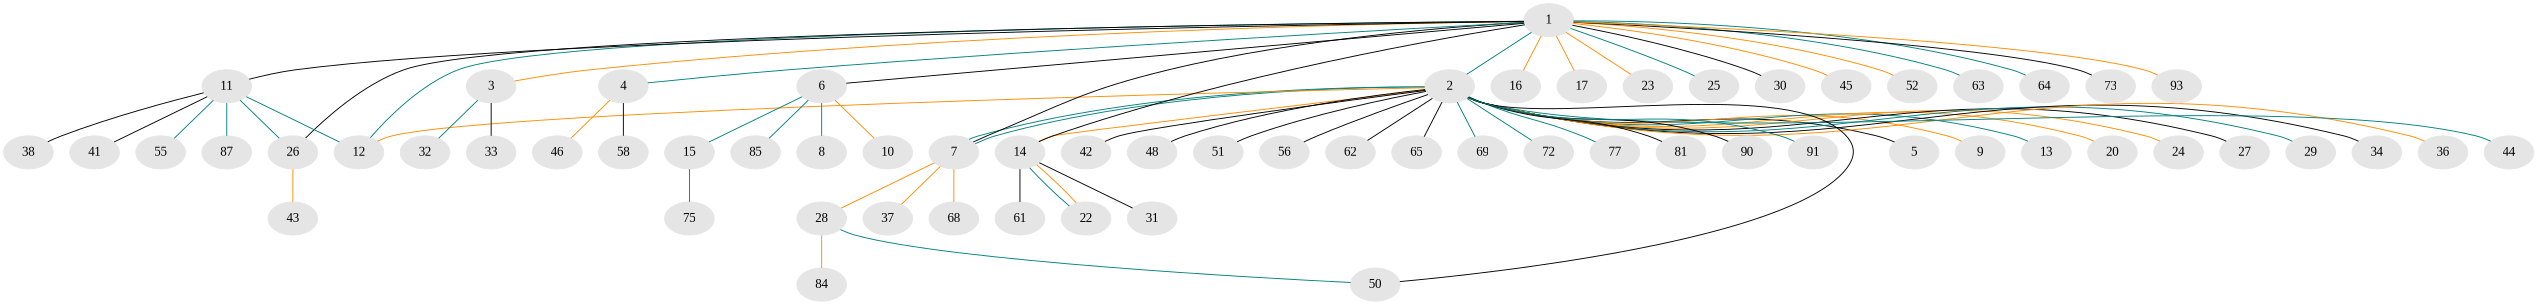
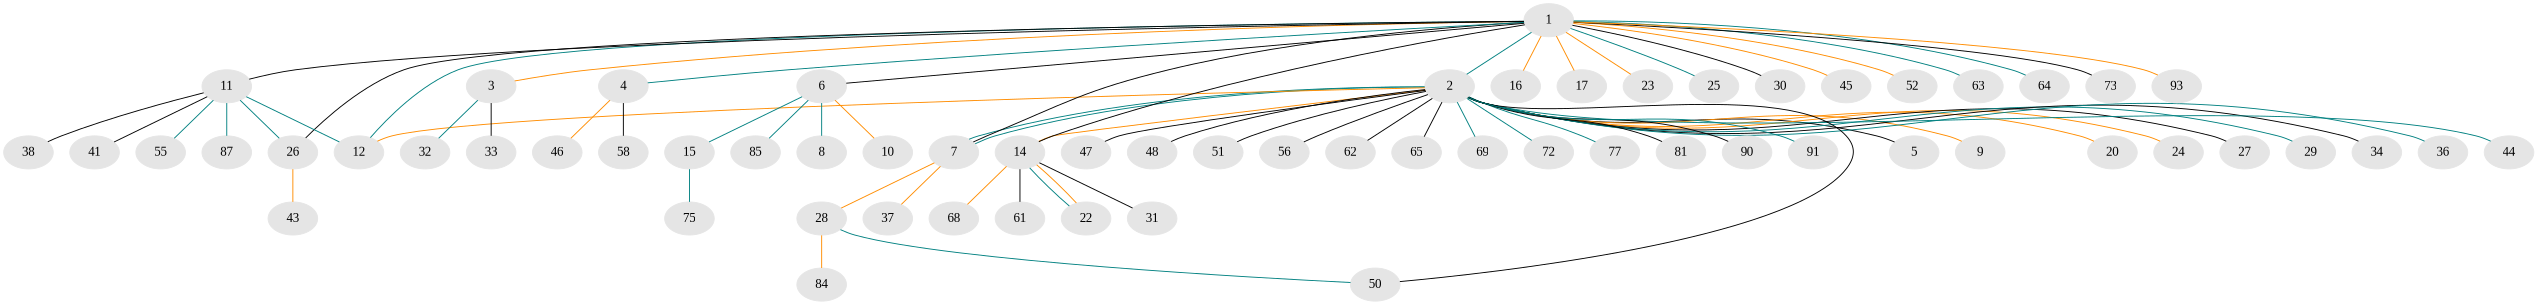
  graph {
    fontname="Liberation Serif"
    node [color=gray90 fontname="Liberation Serif" style=filled]
    edge [color=teal fontname="Liberation Serif"]
    2 [super="+35+21+39"]
    7
    12 [super="+92+49"]
    14
    5
    9
-   13 [super="+57"]
    20
    24
    27
    29
    34
    36
    44
-   47 [label=42]
+   47
    48
    50 [super="+82+59"]
    51
    56
    62
    65
    69
    72
    77
    81
    90
    91
    1
    3
    4
    6
    11 [super="+19"]
    16
    17 [super="+42+83"]
    23
    25
    26 [super="+54+53"]
    30
    45
    52
    63 [super="+74"]
    64
    73 [super="+89+78"]
    93
    32 [super="+76+95"]
    33
    46
    58
    8
    10
    15
    85
    28
    37
    68
    38
    41
    55 [super="+80"]
    87
    22 [super="+60+66+71"]
    31
    61
    43
    75
    84
    2 -- 7
    2 -- 7
    2 -- 12 [color=darkorange]
    2 -- 14 [color=darkorange]
    2 -- 5 [color=black]
    2 -- 9 [color=darkorange]
-   2 -- 13 [weight=2]
    2 -- 20 [color=darkorange]
    2 -- 24 [color=darkorange]
    2 -- 27 [color=black]
    2 -- 29
    2 -- 34 [color=black]
-   2 -- 36 [color=darkorange]
+   2 -- 36
    2 -- 44
    2 -- 47 [color=black]
    2 -- 48 [color=black]
    2 -- 50 [color=black]
    2 -- 51 [color=black]
    2 -- 56 [color=black]
    2 -- 62 [color=black]
    2 -- 65 [color=black]
    2 -- 69
    2 -- 72
    2 -- 77
    2 -- 81 [color=black]
    2 -- 90 [color=black]
    2 -- 91
    7 -- 28 [color=darkorange]
    7 -- 37 [color=darkorange]
-   7 -- 68 [color=darkorange]
+   14 -- 68 [color=darkorange]
    14 -- 22
    14 -- 22 [color=darkorange]
    14 -- 31 [color=black]
    14 -- 61 [color=black]
    1 -- 2
    1 -- 7 [color=black]
    1 -- 12
    1 -- 14 [color=black]
    1 -- 3 [color=darkorange]
    1 -- 4
    1 -- 6 [color=black]
    1 -- 11 [color=black]
    1 -- 16 [color=darkorange]
    1 -- 17 [color=darkorange]
    1 -- 23 [color=darkorange]
    1 -- 25
    1 -- 26 [color=black]
    1 -- 30 [color=black]
    1 -- 45 [color=darkorange]
    1 -- 52 [color=darkorange]
    1 -- 63
    1 -- 64
    1 -- 73 [color=black]
    1 -- 93 [color=darkorange]
    3 -- 32
    3 -- 33 [color=black]
    4 -- 46 [color=darkorange]
    4 -- 58 [color=black]
    6 -- 8
    6 -- 10 [color=darkorange]
    6 -- 15
    6 -- 85
    11 -- 12
    11 -- 26
    11 -- 38 [color=black]
    11 -- 41 [color=black]
    11 -- 55
    11 -- 87
    26 -- 43 [color=darkorange]
    15 -- 75
    28 -- 50
    28 -- 84 [color=darkorange]
  }
